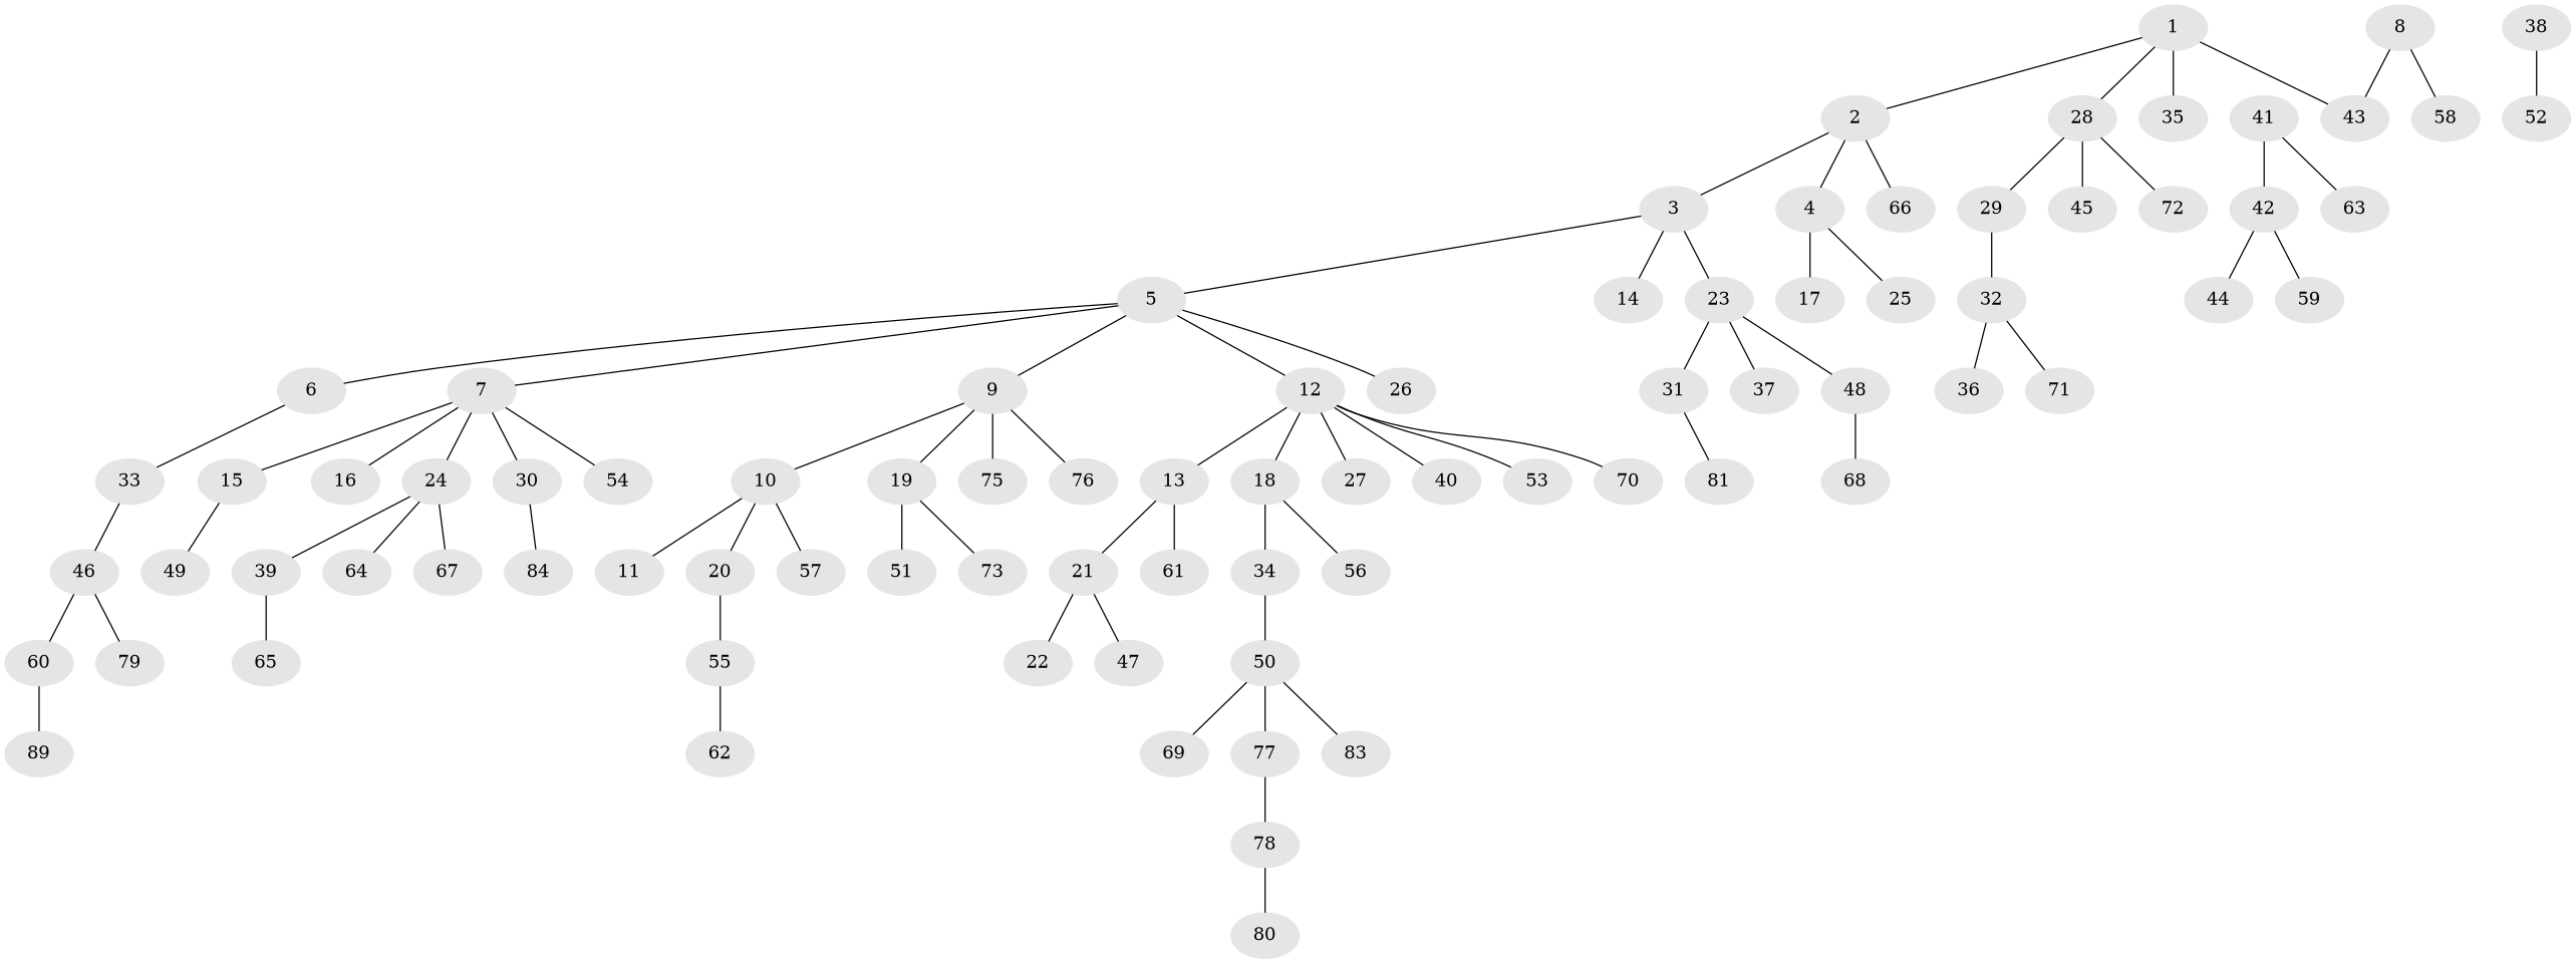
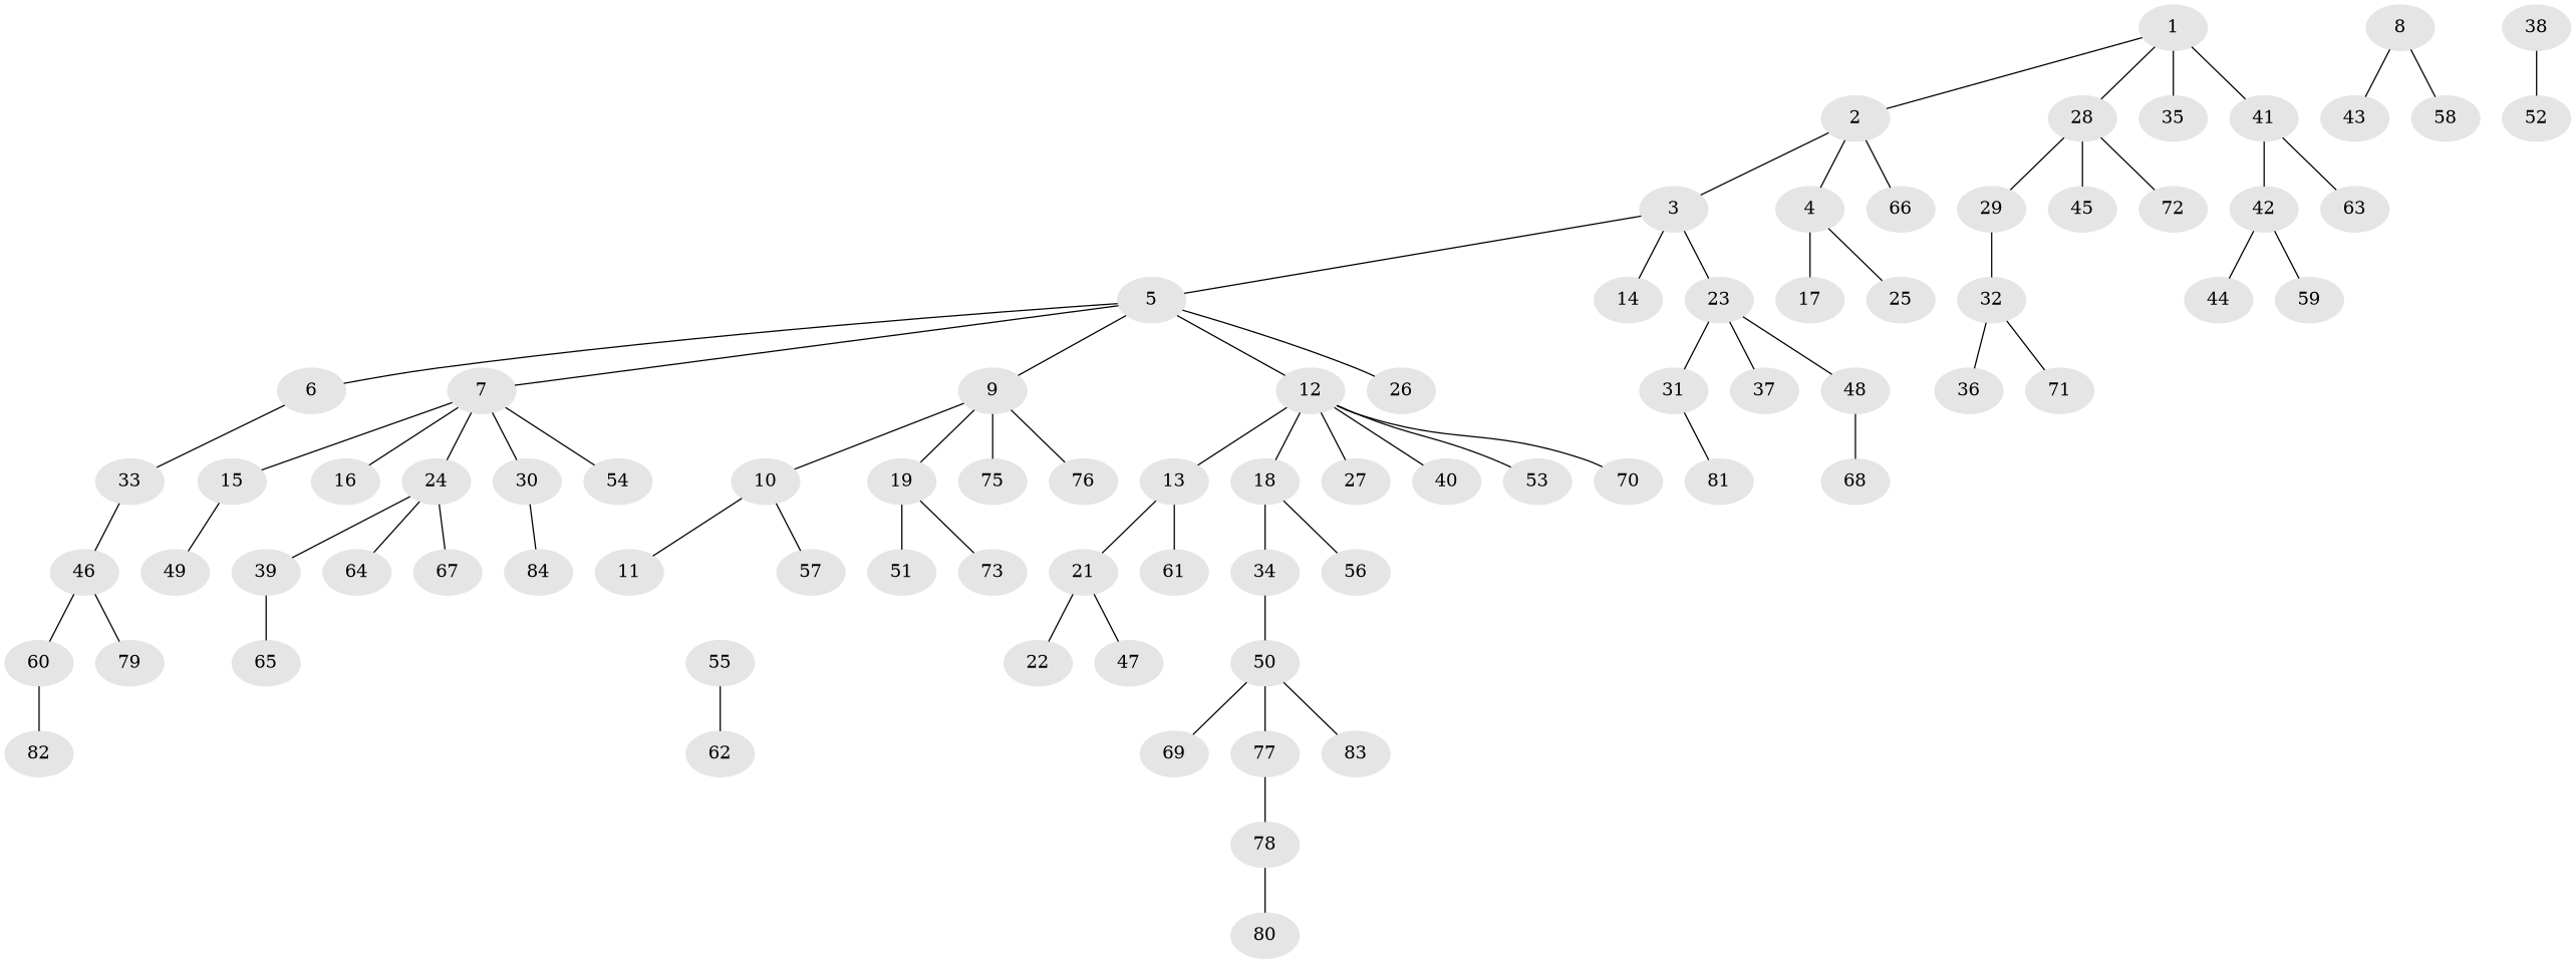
  graph {
    node [color=gray90 style=filled]
    1
    2
    28
    35
    41
    3
    4
    66
    29
    45
    72
    42
    63
    5
    14
    23
    17
    25
    8
    43
    58
    6
    7
    9
    12
    26
    31
    37
    48
    33
    15
    16
    24
    30
    54
    10
    19
    75
    76
    13
    18
    27
    40
    53
    70
    46
    49
    39
    64
    67
    84
    11
-   20
    57
    51
    73
    55
    21
    61
    34
    56
    22
    47
    50
    62
    81
    68
    65
    32
    36
    71
    38
    52
    60
    79
    69
    77
    83
    44
    59
-   82 [label=89]
+   82
    78
    80
    1 -- 2
    1 -- 28
    1 -- 35
-   1 -- 43
+   1 -- 41
    2 -- 3
    2 -- 4
    2 -- 66
    28 -- 29
    28 -- 45
    28 -- 72
    41 -- 42
    41 -- 63
    3 -- 5
    3 -- 14
    3 -- 23
    4 -- 17
    4 -- 25
    29 -- 32
    42 -- 44
    42 -- 59
    5 -- 6
    5 -- 7
    5 -- 9
    5 -- 12
    5 -- 26
    23 -- 31
    23 -- 37
    23 -- 48
    8 -- 43
    8 -- 58
    6 -- 33
    7 -- 15
    7 -- 16
    7 -- 24
    7 -- 30
    7 -- 54
    9 -- 10
    9 -- 19
    9 -- 75
    9 -- 76
    12 -- 13
    12 -- 18
    12 -- 27
    12 -- 40
    12 -- 53
    12 -- 70
    31 -- 81
    48 -- 68
    33 -- 46
    15 -- 49
    24 -- 39
    24 -- 64
    24 -- 67
    30 -- 84
    10 -- 11
-   10 -- 20
    10 -- 57
    19 -- 51
    19 -- 73
    13 -- 21
    13 -- 61
    18 -- 34
    18 -- 56
    46 -- 60
    46 -- 79
    39 -- 65
-   20 -- 55
    55 -- 62
    21 -- 22
    21 -- 47
    34 -- 50
    50 -- 69
    50 -- 77
    50 -- 83
    32 -- 36
    32 -- 71
    38 -- 52
    60 -- 82
    77 -- 78
    78 -- 80
  }
